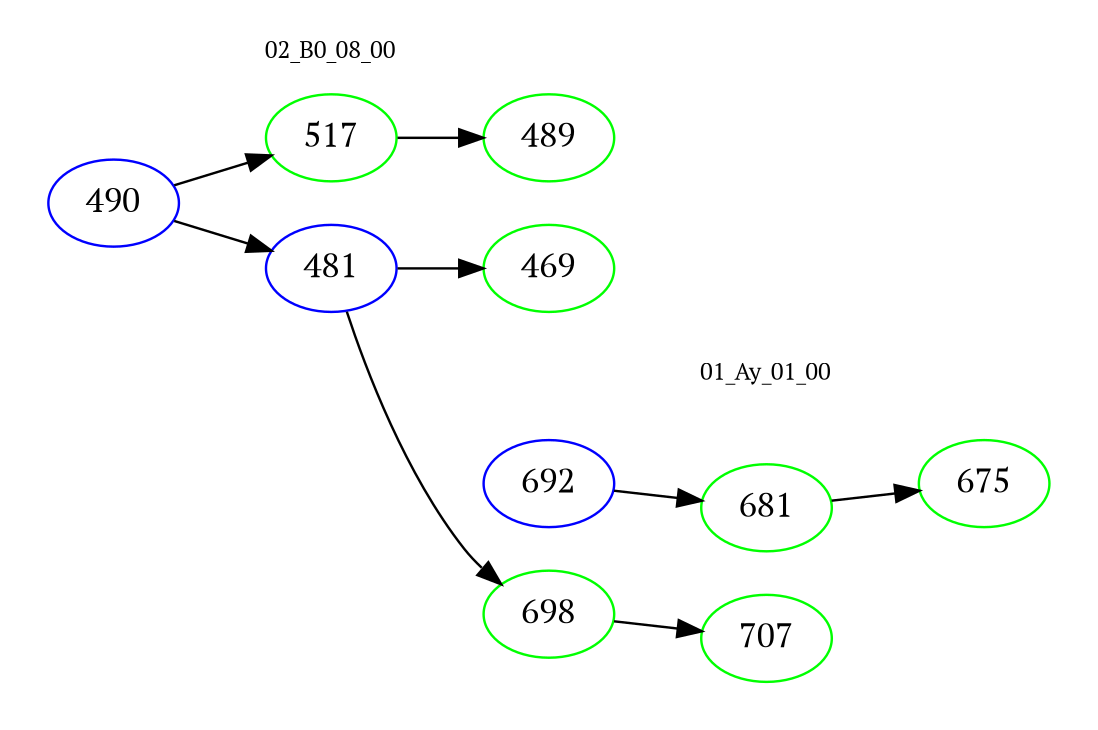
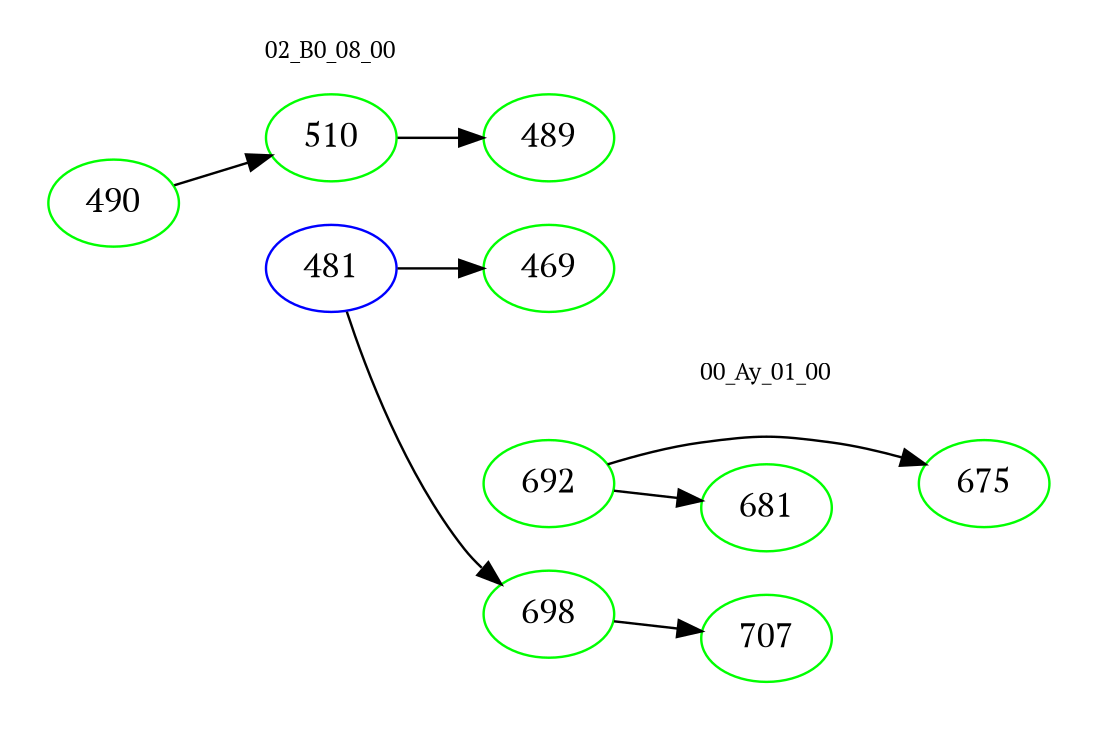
  digraph {
    fontname="PT Serif"
    rankdir=LR
    node [color=green fontname="PT Serif"]
    edge [color=black fontname="PT Serif"]
-   n1 [color=blue label=692]
+   n1 [label=692]
    n2 [label=681]
    n3 [label=698]
    n4 [label=675]
    n5 [label=707]
-   n6 [color=blue label=490]
+   n6 [label=490]
    n7 [color=blue label=481]
-   n8 [label=517]
+   n8 [label=510]
    n9 [label=469]
    n10 [label=489]
    subgraph cluster_1 {
      color=white
      fontsize=10
-     label="01_Ay_01_00"
+     label="00_Ay_01_00"
      n1
      n2
      n3
      n4
      n5
    }
    subgraph cluster_2 {
      color=white
      fontsize=10
      label="02_B0_08_00"
      n6
      n7
      n8
      n9
      n10
    }
    n1 -> n2
-   n2 -> n4
+   n1 -> n4
    n3 -> n5
-   n6 -> n7
    n6 -> n8
    n7 -> n3
    n7 -> n9
    n8 -> n10
  }
